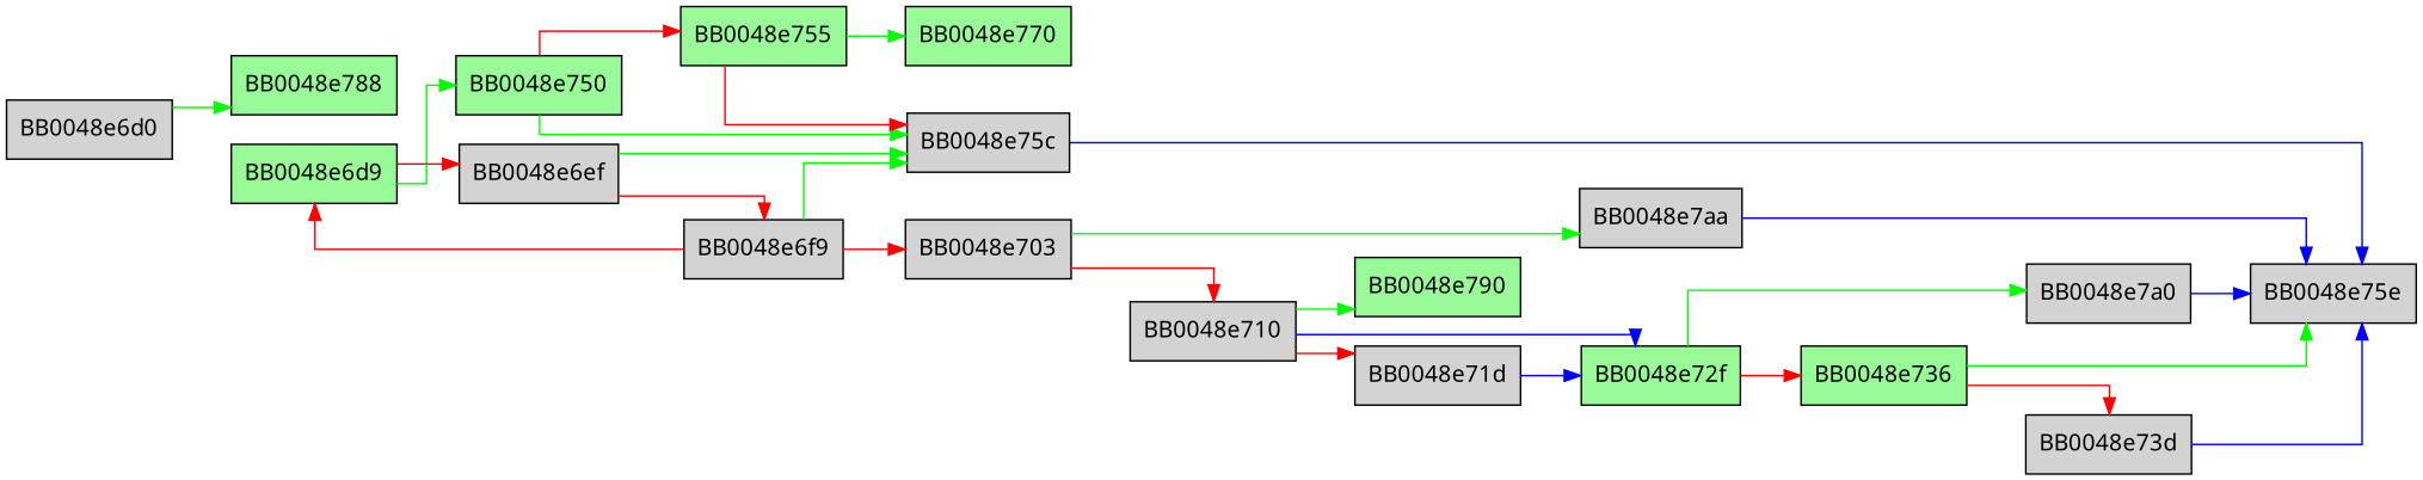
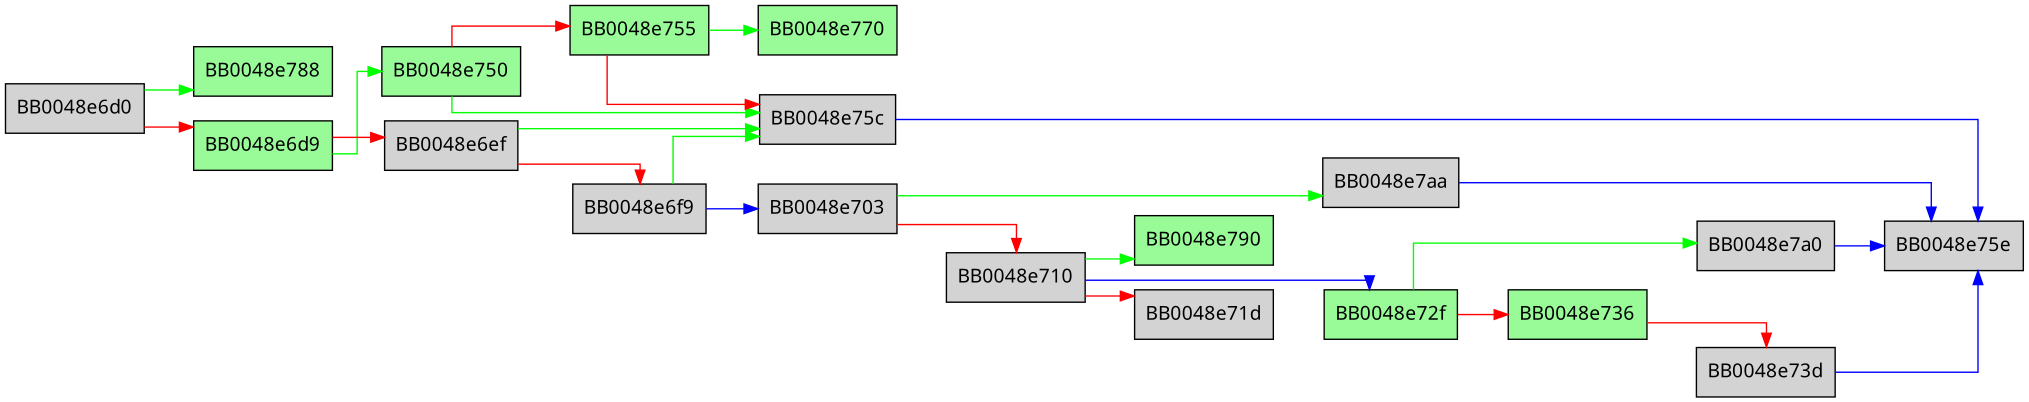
  digraph {
    fontname="Noto Sans"
    rankdir=LR
    splines=ortho
    node [fillcolor=lightgrey fontname="Noto Sans" shape=box style=filled]
    edge [color=green fontname="Noto Sans"]
    BB0048e788 [fillcolor=palegreen]
    BB0048e6d0
    BB0048e6d9 [fillcolor=palegreen]
    BB0048e750 [fillcolor=palegreen]
    BB0048e6ef
    BB0048e75c
    BB0048e755 [fillcolor=palegreen]
    BB0048e6f9
    BB0048e75e
    BB0048e770 [fillcolor=palegreen]
    BB0048e703
    BB0048e7aa
    BB0048e710
    BB0048e790 [fillcolor=palegreen]
    BB0048e71d
    BB0048e72f [fillcolor=palegreen]
    BB0048e7a0
    BB0048e736 [fillcolor=palegreen]
    BB0048e73d
    BB0048e6d0 -> BB0048e788
-   BB0048e6f9 -> BB0048e6d9 [color=red]
+   BB0048e6d0 -> BB0048e6d9 [color=red]
    BB0048e6d9 -> BB0048e750
    BB0048e6d9 -> BB0048e6ef [color=red]
    BB0048e750 -> BB0048e75c
    BB0048e750 -> BB0048e755 [color=red]
    BB0048e6ef -> BB0048e75c
    BB0048e6ef -> BB0048e6f9 [color=red]
    BB0048e75c -> BB0048e75e [color=blue]
    BB0048e755 -> BB0048e75c [color=red]
    BB0048e755 -> BB0048e770
    BB0048e6f9 -> BB0048e75c
-   BB0048e6f9 -> BB0048e703 [color=red]
+   BB0048e6f9 -> BB0048e703 [color=blue]
    BB0048e703 -> BB0048e7aa
    BB0048e703 -> BB0048e710 [color=red]
    BB0048e7aa -> BB0048e75e [color=blue]
    BB0048e710 -> BB0048e790
    BB0048e710 -> BB0048e71d [color=red]
    BB0048e710 -> BB0048e72f [color=blue]
-   BB0048e71d -> BB0048e72f [color=blue]
    BB0048e72f -> BB0048e7a0
    BB0048e72f -> BB0048e736 [color=red]
    BB0048e7a0 -> BB0048e75e [color=blue]
-   BB0048e736 -> BB0048e75e
    BB0048e736 -> BB0048e73d [color=red]
    BB0048e73d -> BB0048e75e [color=blue]
  }
